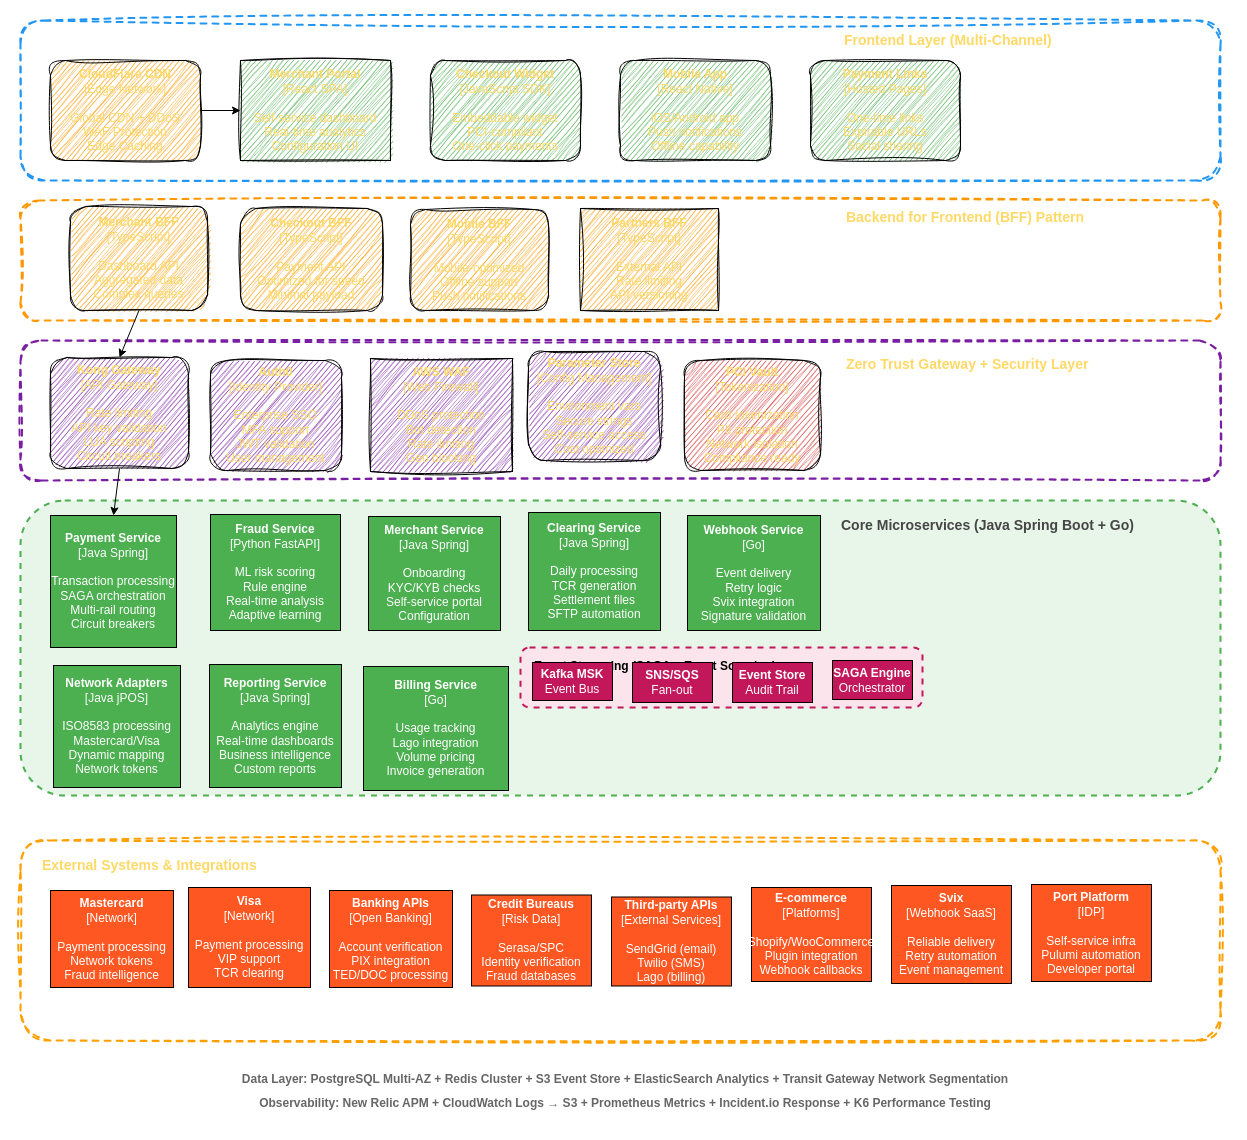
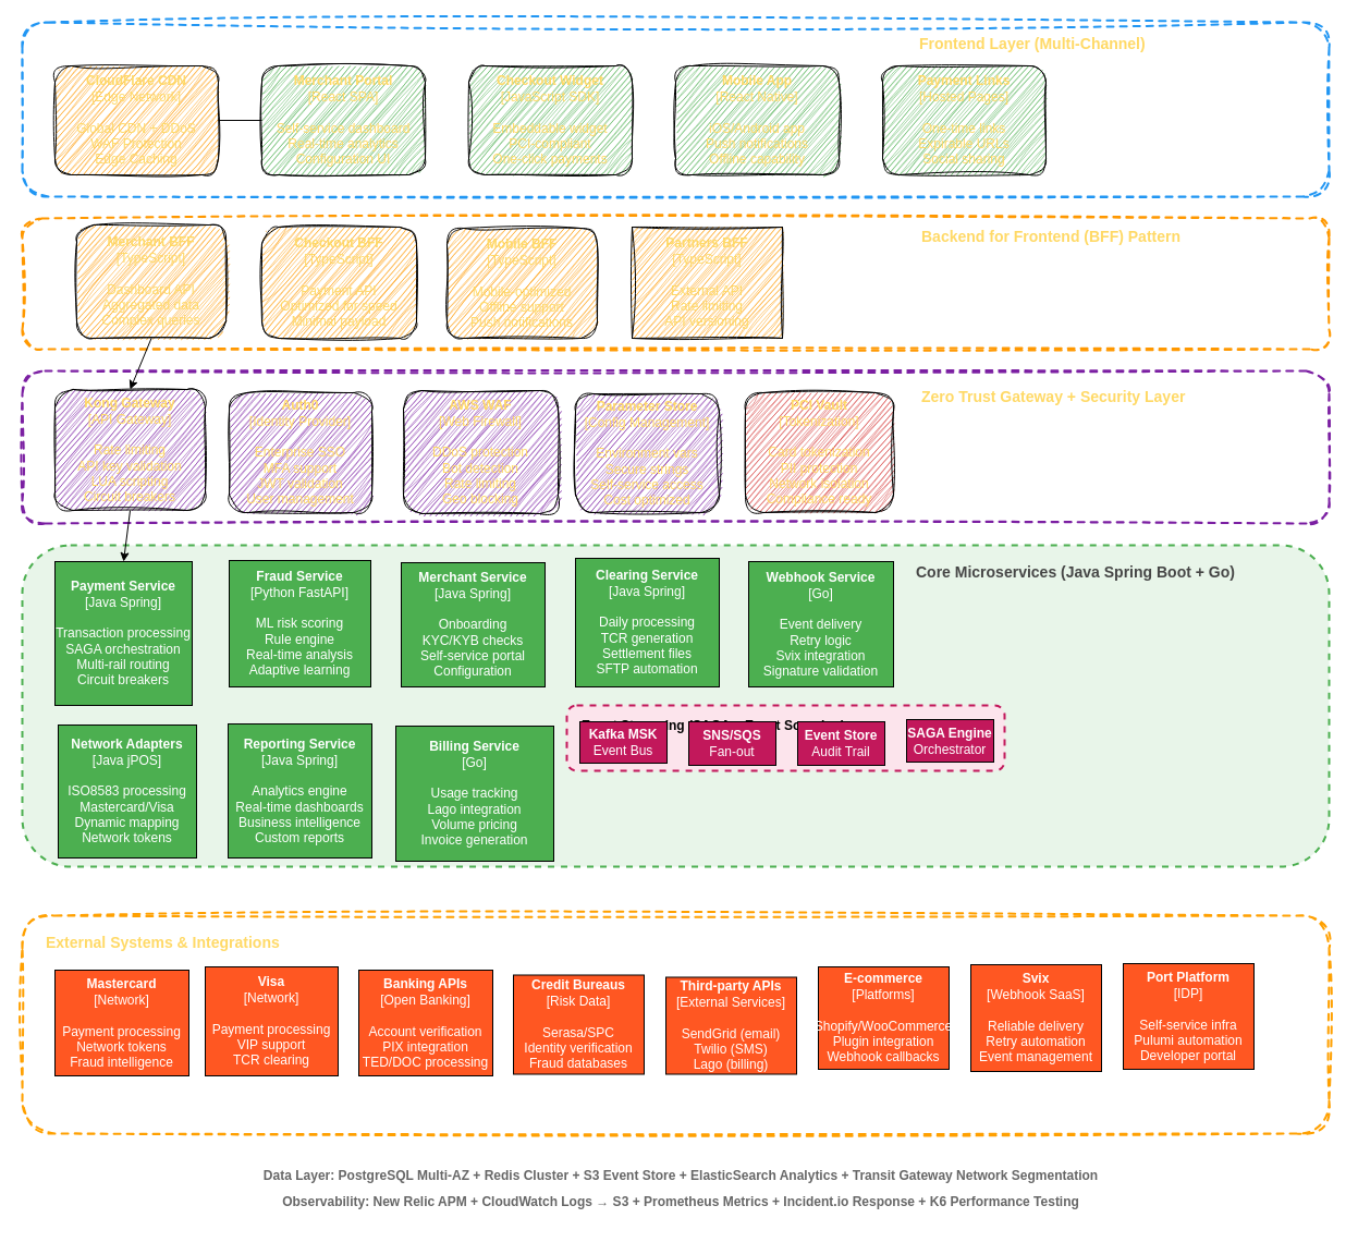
  <mxCell id="0" />
  <mxCell id="1" parent="0" />
  <mxCell id="2" value="" style="rounded=1;whiteSpace=wrap;html=1;fillColor=none;strokeColor=#ffa000;strokeWidth=2;dashed=1;sketch=1;curveFitting=1;jiggle=2;" parent="1" vertex="1"><mxGeometry x="20" y="840" width="1200" height="200" as="geometry" /></mxCell>
  <mxCell id="3" value="&lt;b&gt;External Systems &amp; Integrations&lt;/b&gt;" style="text;html=1;strokeColor=none;fillColor=none;align=left;verticalAlign=top;whiteSpace=wrap;rounded=0;fontSize=14;fontStyle=1;fontColor=#FFD966;sketch=1;curveFitting=1;jiggle=2;" parent="1" vertex="1"><mxGeometry x="40" y="850" width="254" height="20" as="geometry" /></mxCell>
  <mxCell id="4" value="" style="rounded=1;whiteSpace=wrap;html=1;fillColor=none;strokeColor=#2196f3;strokeWidth=2;dashed=1;sketch=1;curveFitting=1;jiggle=2;" parent="1" vertex="1"><mxGeometry x="20" y="20" width="1200" height="160" as="geometry" /></mxCell>
  <mxCell id="5" value="&lt;b&gt;Frontend Layer (Multi-Channel)&lt;/b&gt;" style="text;html=1;strokeColor=none;fillColor=none;align=left;verticalAlign=top;whiteSpace=wrap;rounded=0;fontSize=14;fontStyle=1;fontColor=#FFD966;sketch=1;curveFitting=1;jiggle=2;" parent="1" vertex="1"><mxGeometry x="842" y="25" width="235" height="21" as="geometry" /></mxCell>
  <mxCell id="6" value="&lt;b&gt;CloudFlare CDN&lt;/b&gt;&lt;br/&gt;[Edge Network]&lt;br/&gt;&lt;br/&gt;Global CDN + DDoS&lt;br/&gt;WAF Protection&lt;br/&gt;Edge Caching" style="rounded=1;whiteSpace=wrap;html=1;fillColor=#ff9800;fontColor=#FFD966;align=center;sketch=1;curveFitting=1;jiggle=2;" parent="1" vertex="1"><mxGeometry x="50" y="60" width="150" height="100" as="geometry" /></mxCell>
- <mxCell id="7" value="&lt;b&gt;Merchant Portal&lt;/b&gt;&lt;br/&gt;[React SPA]&lt;br/&gt;&lt;br/&gt;Self-service dashboard&lt;br/&gt;Real-time analytics&lt;br/&gt;Configuration UI" style="whiteSpace=wrap;html=1;fillColor=#4caf50;fontColor=#FFD966;align=center;sketch=1;curveFitting=1;jiggle=2;rounded=0;" parent="1" vertex="1"><mxGeometry x="240" y="60" width="150" height="100" as="geometry" /></mxCell>
+ <mxCell id="7" value="&lt;b&gt;Merchant Portal&lt;/b&gt;&lt;br/&gt;[React SPA]&lt;br/&gt;&lt;br/&gt;Self-service dashboard&lt;br/&gt;Real-time analytics&lt;br/&gt;Configuration UI" style="rounded=1;whiteSpace=wrap;html=1;fillColor=#4caf50;fontColor=#FFD966;align=center;sketch=1;curveFitting=1;jiggle=2;" parent="1" vertex="1"><mxGeometry x="240" y="60" width="150" height="100" as="geometry" /></mxCell>
  <mxCell id="8" value="&lt;b&gt;Checkout Widget&lt;/b&gt;&lt;br/&gt;[JavaScript SDK]&lt;br/&gt;&lt;br/&gt;Embeddable widget&lt;br/&gt;PCI-compliant&lt;br/&gt;One-click payments" style="rounded=1;whiteSpace=wrap;html=1;fillColor=#4caf50;fontColor=#FFD966;align=center;sketch=1;curveFitting=1;jiggle=2;" parent="1" vertex="1"><mxGeometry x="430" y="60" width="150" height="100" as="geometry" /></mxCell>
  <mxCell id="9" value="&lt;b&gt;Mobile App&lt;/b&gt;&lt;br/&gt;[React Native]&lt;br/&gt;&lt;br/&gt;iOS/Android app&lt;br/&gt;Push notifications&lt;br/&gt;Offline capability" style="rounded=1;whiteSpace=wrap;html=1;fillColor=#4caf50;fontColor=#FFD966;align=center;sketch=1;curveFitting=1;jiggle=2;" parent="1" vertex="1"><mxGeometry x="620" y="60" width="150" height="100" as="geometry" /></mxCell>
  <mxCell id="10" value="&lt;b&gt;Payment Links&lt;/b&gt;&lt;br/&gt;[Hosted Pages]&lt;br/&gt;&lt;br/&gt;One-time links&lt;br/&gt;Expirable URLs&lt;br/&gt;Social sharing" style="rounded=1;whiteSpace=wrap;html=1;fillColor=#4caf50;fontColor=#FFD966;align=center;sketch=1;curveFitting=1;jiggle=2;" parent="1" vertex="1"><mxGeometry x="810" y="60" width="150" height="100" as="geometry" /></mxCell>
  <mxCell id="11" value="" style="rounded=1;whiteSpace=wrap;html=1;fillColor=none;strokeColor=#ff9800;strokeWidth=2;dashed=1;sketch=1;curveFitting=1;jiggle=2;" parent="1" vertex="1"><mxGeometry x="20" y="200" width="1200" height="120" as="geometry" /></mxCell>
  <mxCell id="12" value="&lt;b&gt;Backend for Frontend (BFF) Pattern&lt;/b&gt;" style="text;html=1;strokeColor=none;fillColor=none;align=left;verticalAlign=top;whiteSpace=wrap;rounded=0;fontSize=14;fontStyle=1;fontColor=#FFD966;sketch=1;curveFitting=1;jiggle=2;" parent="1" vertex="1"><mxGeometry x="844" y="202" width="250" height="20" as="geometry" /></mxCell>
  <mxCell id="13" value="&lt;b&gt;Merchant BFF&lt;/b&gt;&lt;br/&gt;[TypeScript]&lt;br/&gt;&lt;br/&gt;Dashboard API&lt;br/&gt;Aggregated data&lt;br/&gt;Complex queries" style="rounded=1;whiteSpace=wrap;html=1;fillColor=#ff9800;fontColor=#FFD966;align=center;sketch=1;curveFitting=1;jiggle=2;" parent="1" vertex="1"><mxGeometry x="70" y="206" width="137" height="104" as="geometry" /></mxCell>
  <mxCell id="14" value="&lt;b&gt;Checkout BFF&lt;/b&gt;&lt;br/&gt;[TypeScript]&lt;br/&gt;&lt;br/&gt;Payment API&lt;br/&gt;Optimized for speed&lt;br/&gt;Minimal payload" style="rounded=1;whiteSpace=wrap;html=1;fillColor=#ff9800;fontColor=#FFD966;align=center;sketch=1;curveFitting=1;jiggle=2;" parent="1" vertex="1"><mxGeometry x="240" y="208" width="142" height="102" as="geometry" /></mxCell>
  <mxCell id="15" value="&lt;b&gt;Mobile BFF&lt;/b&gt;&lt;br/&gt;[TypeScript]&lt;br/&gt;&lt;br/&gt;Mobile-optimized&lt;br/&gt;Offline support&lt;br/&gt;Push notifications" style="rounded=1;whiteSpace=wrap;html=1;fillColor=#ff9800;fontColor=#FFD966;align=center;sketch=1;curveFitting=1;jiggle=2;" parent="1" vertex="1"><mxGeometry x="410" y="209" width="138" height="101" as="geometry" /></mxCell>
  <mxCell id="16" value="&lt;b&gt;Partners BFF&lt;/b&gt;&lt;br/&gt;[TypeScript]&lt;br/&gt;&lt;br/&gt;External API&lt;br/&gt;Rate limiting&lt;br/&gt;API versioning" style="whiteSpace=wrap;html=1;fillColor=#ff9800;fontColor=#FFD966;align=center;sketch=1;curveFitting=1;jiggle=2;rounded=0;" parent="1" vertex="1"><mxGeometry x="580" y="208" width="138" height="102" as="geometry" /></mxCell>
  <mxCell id="17" value="" style="rounded=1;whiteSpace=wrap;html=1;fillColor=none;strokeColor=#7b1fa2;strokeWidth=2;dashed=1;sketch=1;curveFitting=1;jiggle=2;" parent="1" vertex="1"><mxGeometry x="20" y="340" width="1200" height="140" as="geometry" /></mxCell>
  <mxCell id="18" value="&lt;b&gt;Zero Trust Gateway + Security Layer&lt;/b&gt;" style="text;html=1;strokeColor=none;fillColor=none;align=left;verticalAlign=top;whiteSpace=wrap;rounded=0;fontSize=14;fontStyle=1;fontColor=#FFD966;sketch=1;curveFitting=1;jiggle=2;" parent="1" vertex="1"><mxGeometry x="844" y="349" width="300" height="20" as="geometry" /></mxCell>
  <mxCell id="19" value="&lt;b&gt;Kong Gateway&lt;/b&gt;&lt;br/&gt;[API Gateway]&lt;br/&gt;&lt;br/&gt;Rate limiting&lt;br/&gt;API key validation&lt;br/&gt;LUA scripting&lt;br/&gt;Circuit breakers" style="rounded=1;whiteSpace=wrap;html=1;fillColor=#7b1fa2;fontColor=#FFD966;align=center;sketch=1;curveFitting=1;jiggle=2;" parent="1" vertex="1"><mxGeometry x="50" y="357" width="138" height="111" as="geometry" /></mxCell>
  <mxCell id="20" value="&lt;b&gt;Auth0&lt;/b&gt;&lt;br/&gt;[Identity Provider]&lt;br/&gt;&lt;br/&gt;Enterprise SSO&lt;br/&gt;MFA support&lt;br/&gt;JWT validation&lt;br/&gt;User management" style="rounded=1;whiteSpace=wrap;html=1;fillColor=#7b1fa2;fontColor=#FFD966;align=center;sketch=1;curveFitting=1;jiggle=2;" parent="1" vertex="1"><mxGeometry x="210" y="360" width="131" height="110" as="geometry" /></mxCell>
- <mxCell id="21" value="&lt;b&gt;AWS WAF&lt;/b&gt;&lt;br/&gt;[Web Firewall]&lt;br/&gt;&lt;br/&gt;DDoS protection&lt;br/&gt;Bot detection&lt;br/&gt;Rate limiting&lt;br/&gt;Geo blocking" style="whiteSpace=wrap;html=1;fillColor=#7b1fa2;fontColor=#FFD966;align=center;sketch=1;curveFitting=1;jiggle=2;rounded=0;" parent="1" vertex="1"><mxGeometry x="370" y="358" width="142" height="113" as="geometry" /></mxCell>
- <mxCell id="22" value="&lt;b&gt;Parameter Store&lt;/b&gt;&lt;br/&gt;[Config Management]&lt;br/&gt;&lt;br/&gt;Environment vars&lt;br/&gt;Secure strings&lt;br/&gt;Self-service access&lt;br/&gt;Cost optimized" style="rounded=1;whiteSpace=wrap;html=1;fillColor=#7b1fa2;fontColor=#FFD966;align=center;sketch=1;curveFitting=1;jiggle=2;" parent="1" vertex="1"><mxGeometry x="528" y="351" width="132" height="109" as="geometry" /></mxCell>
+ <mxCell id="21" value="&lt;b&gt;AWS WAF&lt;/b&gt;&lt;br/&gt;[Web Firewall]&lt;br/&gt;&lt;br/&gt;DDoS protection&lt;br/&gt;Bot detection&lt;br/&gt;Rate limiting&lt;br/&gt;Geo blocking" style="rounded=1;whiteSpace=wrap;html=1;fillColor=#7b1fa2;fontColor=#FFD966;align=center;sketch=1;curveFitting=1;jiggle=2;" parent="1" vertex="1"><mxGeometry x="370" y="358" width="142" height="113" as="geometry" /></mxCell>
+ <mxCell id="22" value="&lt;b&gt;Parameter Store&lt;/b&gt;&lt;br/&gt;[Config Management]&lt;br/&gt;&lt;br/&gt;Environment vars&lt;br/&gt;Secure strings&lt;br/&gt;Self-service access&lt;br/&gt;Cost optimized" style="rounded=1;whiteSpace=wrap;html=1;fillColor=#7b1fa2;fontColor=#FFD966;align=center;sketch=1;curveFitting=1;jiggle=2;" parent="1" vertex="1"><mxGeometry x="528" y="361" width="132" height="109" as="geometry" /></mxCell>
  <mxCell id="23" value="&lt;b&gt;PCI Vault&lt;/b&gt;&lt;br/&gt;[Tokenization]&lt;br/&gt;&lt;br/&gt;Card tokenization&lt;br/&gt;PII protection&lt;br/&gt;Network isolation&lt;br/&gt;Compliance ready" style="rounded=1;whiteSpace=wrap;html=1;fillColor=#d32f2f;fontColor=#FFD966;align=center;sketch=1;curveFitting=1;jiggle=2;" parent="1" vertex="1"><mxGeometry x="684" y="360" width="136" height="110" as="geometry" /></mxCell>
  <mxCell id="24" value="" style="rounded=1;whiteSpace=wrap;html=1;fillColor=#e8f5e9;strokeColor=#4caf50;strokeWidth=2;dashed=1;" parent="1" vertex="1"><mxGeometry x="20" y="500" width="1200" height="295" as="geometry" /></mxCell>
  <mxCell id="25" value="&lt;b&gt;Core Microservices (Java Spring Boot + Go)&lt;/b&gt;" style="text;html=1;strokeColor=none;fillColor=none;align=left;verticalAlign=top;whiteSpace=wrap;rounded=0;fontSize=14;fontStyle=1;fontColor=#464646;" parent="1" vertex="1"><mxGeometry x="839" y="510" width="300" height="20" as="geometry" /></mxCell>
  <mxCell id="26" value="&lt;b&gt;Payment Service&lt;/b&gt;&lt;br/&gt;[Java Spring]&lt;br/&gt;&lt;br/&gt;Transaction processing&lt;br/&gt;SAGA orchestration&lt;br/&gt;Multi-rail routing&lt;br/&gt;Circuit breakers" style="html=1;whiteSpace=wrap;fillColor=#4caf50;fontColor=#ffffff;shape=mxgraph.c4.component;align=center;" parent="1" vertex="1"><mxGeometry x="50" y="515" width="126" height="132" as="geometry" /></mxCell>
  <mxCell id="27" value="&lt;b&gt;Fraud Service&lt;/b&gt;&lt;br/&gt;[Python FastAPI]&lt;br/&gt;&lt;br/&gt;ML risk scoring&lt;br/&gt;Rule engine&lt;br/&gt;Real-time analysis&lt;br/&gt;Adaptive learning" style="html=1;whiteSpace=wrap;fillColor=#4caf50;fontColor=#ffffff;shape=mxgraph.c4.component;align=center;" parent="1" vertex="1"><mxGeometry x="210" y="514" width="130" height="116" as="geometry" /></mxCell>
  <mxCell id="28" value="&lt;b&gt;Merchant Service&lt;/b&gt;&lt;br/&gt;[Java Spring]&lt;br/&gt;&lt;br/&gt;Onboarding&lt;br/&gt;KYC/KYB checks&lt;br/&gt;Self-service portal&lt;br/&gt;Configuration" style="html=1;whiteSpace=wrap;fillColor=#4caf50;fontColor=#ffffff;shape=mxgraph.c4.component;align=center;" parent="1" vertex="1"><mxGeometry x="368" y="516" width="132" height="114" as="geometry" /></mxCell>
  <mxCell id="29" value="&lt;b&gt;Clearing Service&lt;/b&gt;&lt;br/&gt;[Java Spring]&lt;br/&gt;&lt;br/&gt;Daily processing&lt;br/&gt;TCR generation&lt;br/&gt;Settlement files&lt;br/&gt;SFTP automation" style="html=1;whiteSpace=wrap;fillColor=#4caf50;fontColor=#ffffff;shape=mxgraph.c4.component;align=center;" parent="1" vertex="1"><mxGeometry x="528" y="512" width="132" height="118" as="geometry" /></mxCell>
  <mxCell id="30" value="&lt;b&gt;Webhook Service&lt;/b&gt;&lt;br/&gt;[Go]&lt;br/&gt;&lt;br/&gt;Event delivery&lt;br/&gt;Retry logic&lt;br/&gt;Svix integration&lt;br/&gt;Signature validation" style="html=1;whiteSpace=wrap;fillColor=#4caf50;fontColor=#ffffff;shape=mxgraph.c4.component;align=center;" parent="1" vertex="1"><mxGeometry x="687" y="515" width="133" height="115" as="geometry" /></mxCell>
  <mxCell id="31" value="&lt;b&gt;Billing Service&lt;/b&gt;&lt;br/&gt;[Go]&lt;br/&gt;&lt;br/&gt;Usage tracking&lt;br/&gt;Lago integration&lt;br/&gt;Volume pricing&lt;br/&gt;Invoice generation" style="html=1;whiteSpace=wrap;fillColor=#4caf50;fontColor=#ffffff;shape=mxgraph.c4.component;align=center;" parent="1" vertex="1"><mxGeometry x="363" y="666" width="145" height="124" as="geometry" /></mxCell>
  <mxCell id="32" value="&lt;b&gt;Network Adapters&lt;/b&gt;&lt;br/&gt;[Java jPOS]&lt;br/&gt;&lt;br/&gt;ISO8583 processing&lt;br/&gt;Mastercard/Visa&lt;br/&gt;Dynamic mapping&lt;br/&gt;Network tokens" style="html=1;whiteSpace=wrap;fillColor=#4caf50;fontColor=#ffffff;shape=mxgraph.c4.component;align=center;" parent="1" vertex="1"><mxGeometry x="53" y="665" width="127" height="122" as="geometry" /></mxCell>
  <mxCell id="33" value="&lt;b&gt;Reporting Service&lt;/b&gt;&lt;br/&gt;[Java Spring]&lt;br/&gt;&lt;br/&gt;Analytics engine&lt;br/&gt;Real-time dashboards&lt;br/&gt;Business intelligence&lt;br/&gt;Custom reports" style="html=1;whiteSpace=wrap;fillColor=#4caf50;fontColor=#ffffff;shape=mxgraph.c4.component;align=center;" parent="1" vertex="1"><mxGeometry x="209" y="664" width="132" height="123" as="geometry" /></mxCell>
  <mxCell id="34" value="" style="rounded=1;whiteSpace=wrap;html=1;fillColor=#fce4ec;strokeColor=#c2185b;strokeWidth=2;dashed=1;" parent="1" vertex="1"><mxGeometry x="520" y="647" width="402" height="60" as="geometry" /></mxCell>
  <mxCell id="35" value="&lt;b&gt;Event Streaming (SAGA + Event Sourcing)&lt;/b&gt;" style="text;html=1;strokeColor=none;fillColor=none;align=left;verticalAlign=top;whiteSpace=wrap;rounded=0;fontSize=12;fontStyle=1;" parent="1" vertex="1"><mxGeometry x="532" y="652" width="280" height="15" as="geometry" /></mxCell>
  <mxCell id="36" value="&lt;b&gt;Kafka MSK&lt;/b&gt;&lt;br/&gt;Event Bus" style="html=1;whiteSpace=wrap;fillColor=#c2185b;fontColor=#ffffff;shape=mxgraph.c4.component;align=center;" parent="1" vertex="1"><mxGeometry x="532" y="662" width="80" height="38" as="geometry" /></mxCell>
  <mxCell id="37" value="&lt;b&gt;SNS/SQS&lt;/b&gt;&lt;br/&gt;Fan-out" style="html=1;whiteSpace=wrap;fillColor=#c2185b;fontColor=#ffffff;shape=mxgraph.c4.component;align=center;" parent="1" vertex="1"><mxGeometry x="632" y="662" width="80" height="40" as="geometry" /></mxCell>
  <mxCell id="38" value="&lt;b&gt;Event Store&lt;/b&gt;&lt;br/&gt;Audit Trail" style="html=1;whiteSpace=wrap;fillColor=#c2185b;fontColor=#ffffff;shape=mxgraph.c4.component;align=center;" parent="1" vertex="1"><mxGeometry x="732" y="662" width="80" height="40" as="geometry" /></mxCell>
  <mxCell id="39" value="&lt;b&gt;SAGA Engine&lt;/b&gt;&lt;br/&gt;Orchestrator" style="html=1;whiteSpace=wrap;fillColor=#c2185b;fontColor=#ffffff;shape=mxgraph.c4.component;align=center;" parent="1" vertex="1"><mxGeometry x="832" y="660" width="80" height="39" as="geometry" /></mxCell>
  <mxCell id="40" value="&lt;b&gt;Mastercard&lt;/b&gt;&lt;br/&gt;[Network]&lt;br/&gt;&lt;br/&gt;Payment processing&lt;br/&gt;Network tokens&lt;br/&gt;Fraud intelligence" style="html=1;whiteSpace=wrap;fillColor=#ff5722;fontColor=#ffffff;shape=mxgraph.c4.component;align=center;" parent="1" vertex="1"><mxGeometry x="50" y="890" width="123" height="97" as="geometry" /></mxCell>
  <mxCell id="41" value="&lt;b&gt;Visa&lt;/b&gt;&lt;br/&gt;[Network]&lt;br/&gt;&lt;br/&gt;Payment processing&lt;br/&gt;VIP support&lt;br/&gt;TCR clearing" style="html=1;whiteSpace=wrap;fillColor=#ff5722;fontColor=#ffffff;shape=mxgraph.c4.component;align=center;" parent="1" vertex="1"><mxGeometry x="188" y="887" width="122" height="100" as="geometry" /></mxCell>
  <mxCell id="42" value="&lt;b&gt;Banking APIs&lt;/b&gt;&lt;br/&gt;[Open Banking]&lt;br/&gt;&lt;br/&gt;Account verification&lt;br/&gt;PIX integration&lt;br/&gt;TED/DOC processing" style="html=1;whiteSpace=wrap;fillColor=#ff5722;fontColor=#ffffff;shape=mxgraph.c4.component;align=center;" parent="1" vertex="1"><mxGeometry x="329" y="890" width="123" height="97" as="geometry" /></mxCell>
  <mxCell id="43" value="&lt;b&gt;Credit Bureaus&lt;/b&gt;&lt;br/&gt;[Risk Data]&lt;br/&gt;&lt;br/&gt;Serasa/SPC&lt;br/&gt;Identity verification&lt;br/&gt;Fraud databases" style="html=1;whiteSpace=wrap;fillColor=#ff5722;fontColor=#ffffff;shape=mxgraph.c4.component;align=center;" parent="1" vertex="1"><mxGeometry x="471" y="894.5" width="120" height="91" as="geometry" /></mxCell>
  <mxCell id="44" value="&lt;b&gt;Third-party APIs&lt;/b&gt;&lt;br/&gt;[External Services]&lt;br/&gt;&lt;br/&gt;SendGrid (email)&lt;br/&gt;Twilio (SMS)&lt;br/&gt;Lago (billing)" style="html=1;whiteSpace=wrap;fillColor=#ff5722;fontColor=#ffffff;shape=mxgraph.c4.component;align=center;" parent="1" vertex="1"><mxGeometry x="611" y="896.5" width="120" height="89" as="geometry" /></mxCell>
  <mxCell id="45" value="&lt;b&gt;E-commerce&lt;/b&gt;&lt;br/&gt;[Platforms]&lt;br/&gt;&lt;br/&gt;Shopify/WooCommerce&lt;br/&gt;Plugin integration&lt;br/&gt;Webhook callbacks" style="html=1;whiteSpace=wrap;fillColor=#ff5722;fontColor=#ffffff;shape=mxgraph.c4.component;align=center;" parent="1" vertex="1"><mxGeometry x="751" y="887" width="120" height="94" as="geometry" /></mxCell>
  <mxCell id="46" value="&lt;b&gt;Svix&lt;/b&gt;&lt;br/&gt;[Webhook SaaS]&lt;br/&gt;&lt;br/&gt;Reliable delivery&lt;br/&gt;Retry automation&lt;br/&gt;Event management" style="html=1;whiteSpace=wrap;fillColor=#ff5722;fontColor=#ffffff;shape=mxgraph.c4.component;align=center;" parent="1" vertex="1"><mxGeometry x="891" y="885" width="120" height="98" as="geometry" /></mxCell>
  <mxCell id="47" value="&lt;b&gt;Port Platform&lt;/b&gt;&lt;br/&gt;[IDP]&lt;br/&gt;&lt;br/&gt;Self-service infra&lt;br/&gt;Pulumi automation&lt;br/&gt;Developer portal" style="html=1;whiteSpace=wrap;fillColor=#ff5722;fontColor=#ffffff;shape=mxgraph.c4.component;align=center;" parent="1" vertex="1"><mxGeometry x="1031" y="884" width="120" height="97" as="geometry" /></mxCell>
  <mxCell id="48" value="&lt;b&gt;Data Layer:&lt;/b&gt; PostgreSQL Multi-AZ + Redis Cluster + S3 Event Store + ElasticSearch Analytics + Transit Gateway Network Segmentation" style="text;html=1;strokeColor=none;fillColor=none;align=center;verticalAlign=middle;whiteSpace=wrap;rounded=0;fontSize=12;fontStyle=1;fontColor=#666666;" parent="1" vertex="1"><mxGeometry x="25" y="1064" width="1200" height="30" as="geometry" /></mxCell>
  <mxCell id="49" value="&lt;b&gt;Observability:&lt;/b&gt; New Relic APM + CloudWatch Logs → S3 + Prometheus Metrics + Incident.io Response + K6 Performance Testing" style="text;html=1;strokeColor=none;fillColor=none;align=center;verticalAlign=middle;whiteSpace=wrap;rounded=0;fontSize=12;fontStyle=1;fontColor=#666666;" parent="1" vertex="1"><mxGeometry x="25" y="1088" width="1200" height="30" as="geometry" /></mxCell>
- <mxCell id="50" value="" style="endArrow=classic;html=1;exitX=1;exitY=0.5;exitDx=0;exitDy=0;entryX=0;entryY=0.5;entryDx=0;entryDy=0;" parent="1" source="6" target="7" edge="1"><mxGeometry width="50" height="50" relative="1" as="geometry"><mxPoint x="420" y="340" as="sourcePoint" /><mxPoint x="470" y="290" as="targetPoint" /></mxGeometry></mxCell>
+ <mxCell id="50" value="" style="endArrow=none;html=1;exitX=1;exitY=0.5;exitDx=0;exitDy=0;entryX=0;entryY=0.5;entryDx=0;entryDy=0;" parent="1" source="6" target="7" edge="1"><mxGeometry width="50" height="50" relative="1" as="geometry"><mxPoint x="420" y="340" as="sourcePoint" /><mxPoint x="470" y="290" as="targetPoint" /></mxGeometry></mxCell>
  <mxCell id="51" value="" style="endArrow=classic;html=1;exitX=0.5;exitY=1;exitDx=0;exitDy=0;entryX=0.5;entryY=0;entryDx=0;entryDy=0;" parent="1" source="13" target="19" edge="1"><mxGeometry width="50" height="50" relative="1" as="geometry"><mxPoint x="420" y="340" as="sourcePoint" /><mxPoint x="470" y="290" as="targetPoint" /></mxGeometry></mxCell>
  <mxCell id="52" value="" style="endArrow=classic;html=1;exitX=0.5;exitY=1;exitDx=0;exitDy=0;entryX=0.5;entryY=0;entryDx=0;entryDy=0;" parent="1" source="19" target="26" edge="1"><mxGeometry width="50" height="50" relative="1" as="geometry"><mxPoint x="420" y="440" as="sourcePoint" /><mxPoint x="470" y="390" as="targetPoint" /></mxGeometry></mxCell>
